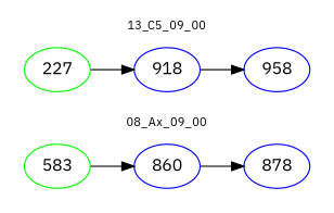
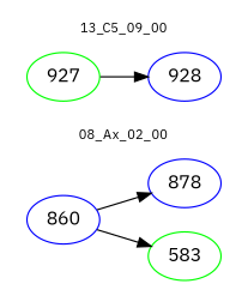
  digraph {
    fontname="IBM Plex Sans"
    rankdir=LR
    node [color=blue fontname="IBM Plex Sans"]
    edge [color=black fontname="IBM Plex Sans"]
    n1 [color=green label=583]
    n2 [label=860]
    n3 [label=878]
-   n4 [color=green label=227]
-   n5 [label=918]
-   n6 [label=958]
+   n4 [color=green label=927]
+   n5 [label=928]
    subgraph cluster_1 {
      color=white
      fontsize=10
-     label="08_Ax_09_00"
+     label="08_Ax_02_00"
      n1
      n2
      n3
    }
    subgraph cluster_2 {
      color=white
      fontsize=10
      label="13_C5_09_00"
      n4
      n5
-     n6
    }
-   n1 -> n2
+   n2 -> n1
    n2 -> n3
    n4 -> n5
-   n5 -> n6
  }
